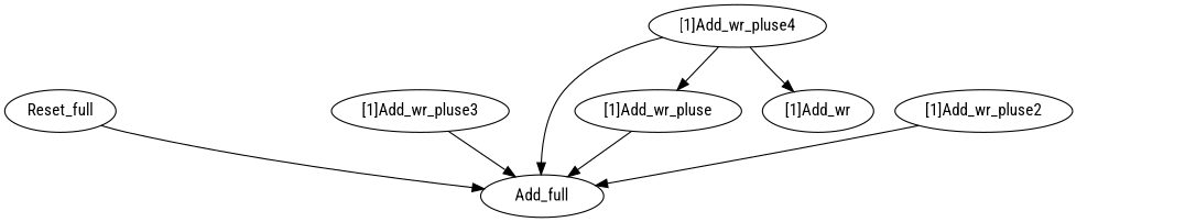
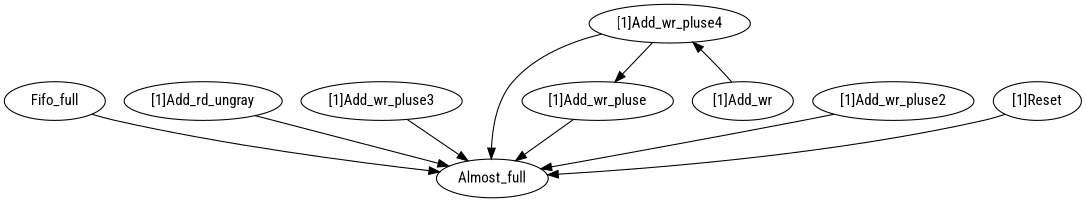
  strict digraph {
    fontname="Roboto Condensed"
    node [complexity=10 fontname="Roboto Condensed" importance=0.101851850538 rank=0.0101851850538]
    edge [fontname="Roboto Condensed"]
-   Fifo_full [complexity=0 importance=0.0199243242266 rank=0.0 label=Reset_full]
-   Almost_full [complexity=2 importance=0.0465745789632 rank=0.0232872894816 label=Add_full]
+   Fifo_full [complexity=0 importance=0.0199243242266 rank=0.0]
+   Almost_full [complexity=2 importance=0.0465745789632 rank=0.0232872894816]
+   "[1]Add_rd_ungray" [importance=0.384414100629 rank=0.0384414100629]
    "[1]Add_wr_pluse3"
    "[1]Add_wr_pluse4"
    "[1]Add_wr_pluse"
    "[1]Add_wr" [complexity=12 importance=0.131317004575 rank=0.0109430837145]
    "[1]Add_wr_pluse2"
+   "[1]Reset" [complexity=3 importance=0.146321600934 rank=0.0487738669781]
    Fifo_full -> Almost_full
+   "[1]Add_rd_ungray" -> Almost_full
    "[1]Add_wr_pluse3" -> Almost_full
    "[1]Add_wr_pluse4" -> Almost_full
    "[1]Add_wr_pluse4" -> "[1]Add_wr_pluse"
    "[1]Add_wr_pluse" -> Almost_full
-   "[1]Add_wr_pluse4" -> "[1]Add_wr"
+   "[1]Add_wr" -> "[1]Add_wr_pluse4"
    "[1]Add_wr_pluse2" -> Almost_full
+   "[1]Reset" -> Almost_full
  }
